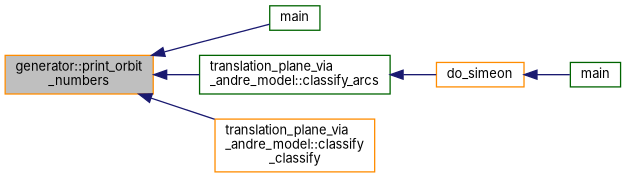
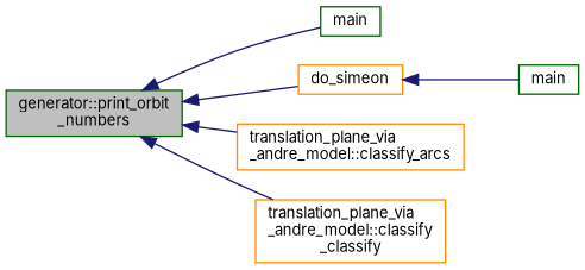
  digraph {
    fontname=Inter
    rankdir=LR
    node [color=darkgreen fillcolor=white fontname=Inter fontsize=10 shape=record style=filled]
    edge [color=midnightblue dir=back fontname=Inter fontsize=10 labelfontname=Helvetica labelfontsize=10 style=solid]
-   n1 [color=darkorange fillcolor=grey75 fontcolor=black height=0.2 label="generator::print_orbit\l_numbers" width=0.4]
+   n1 [fillcolor=grey75 fontcolor=black height=0.2 label="generator::print_orbit\l_numbers" width=0.4]
    n2 [height=0.2 label=main width=0.4]
    n3 [color=darkorange height=0.2 label=do_simeon width=0.4]
-   n4 [height=0.2 label="translation_plane_via\l_andre_model::classify_arcs" width=0.4]
+   n4 [color=darkorange height=0.2 label="translation_plane_via\l_andre_model::classify_arcs" width=0.4]
    n5 [color=darkorange height=0.2 label="translation_plane_via\l_andre_model::classify\l_classify" width=0.4]
    n6 [height=0.2 label=main width=0.4]
    n1 -> n2
-   n4 -> n3
+   n1 -> n3
    n1 -> n4
    n1 -> n5
    n3 -> n6
  }
